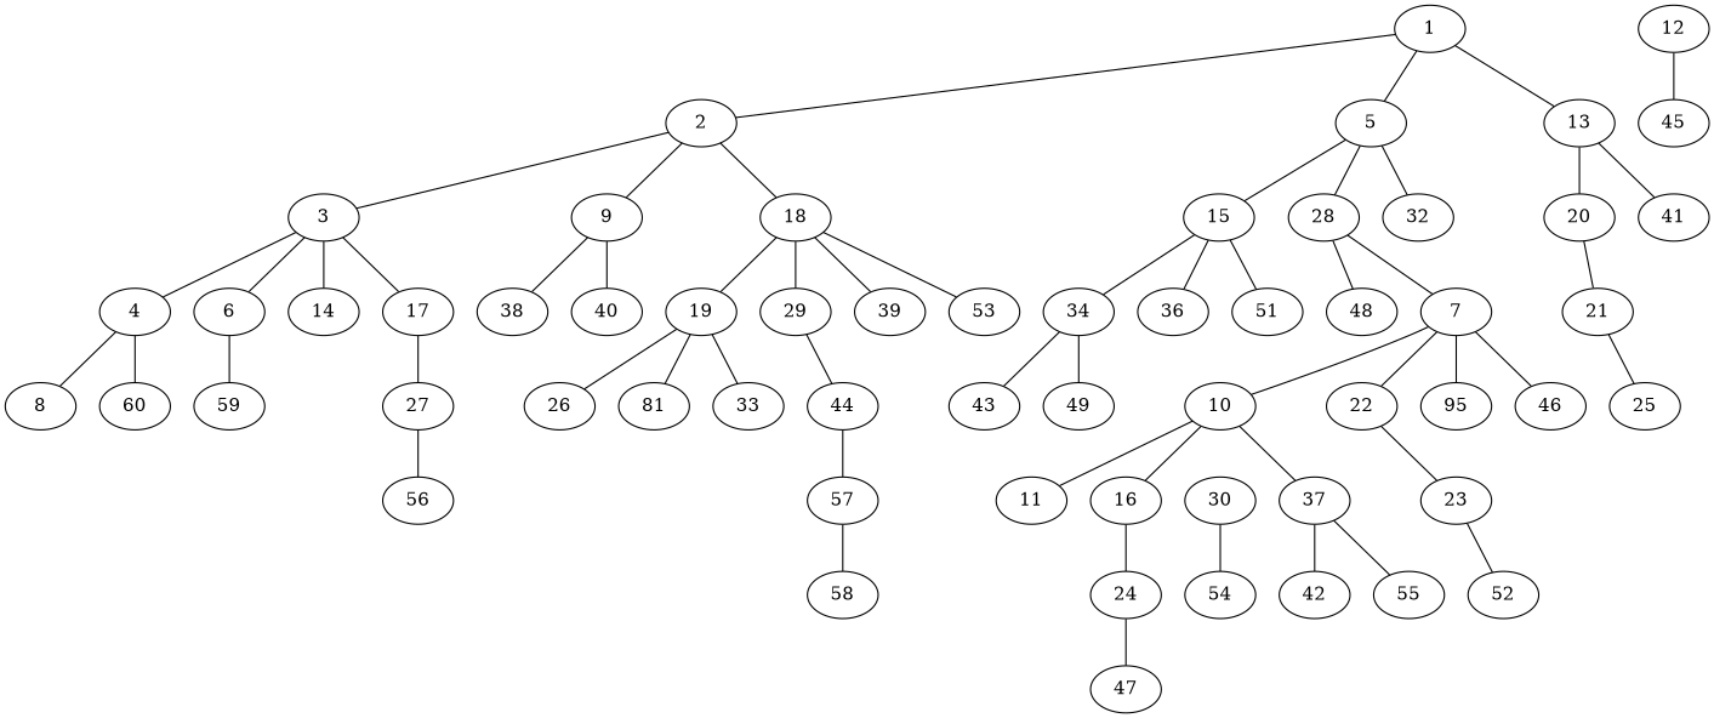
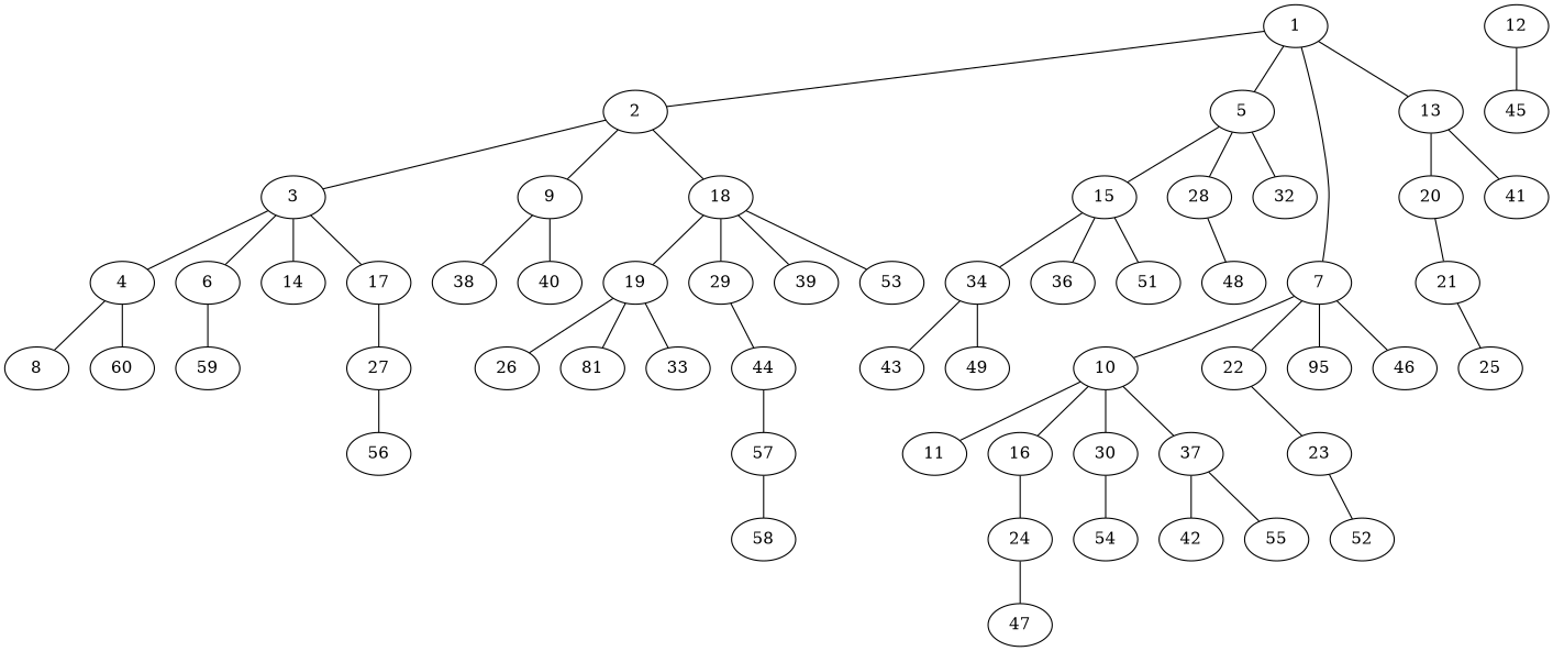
  graph {
    1
    2
    5
    7
    13
    3
    9
    18
    15
    28
    32
    10
    22
    n14 [label=95]
    46
    20
    41
    4
    6
    14
    17
    38
    40
    12
    45
    19
    29
    39
    53
    34
    36
    51
    48
    11
    16
    30
    37
    23
    21
    8
    60
    59
    27
    26
    n45 [label=81]
    33
    44
    56
    43
    49
    24
    54
    42
    55
    52
    47
    25
    57
    58
    1 -- 2
    1 -- 5
-   28 -- 7
+   1 -- 7
    1 -- 13
    2 -- 3
    2 -- 9
    2 -- 18
    5 -- 15
    5 -- 28
    5 -- 32
    7 -- 10
    7 -- 22
    7 -- n14
    7 -- 46
    13 -- 20
    13 -- 41
    3 -- 4
    3 -- 6
    3 -- 14
    3 -- 17
    9 -- 38
    9 -- 40
    18 -- 19
    18 -- 29
    18 -- 39
    18 -- 53
    15 -- 34
    15 -- 36
    15 -- 51
    28 -- 48
    10 -- 11
    10 -- 16
+   10 -- 30
    10 -- 37
    22 -- 23
    20 -- 21
    4 -- 8
    4 -- 60
    6 -- 59
    17 -- 27
    12 -- 45
    19 -- 26
    19 -- n45
    19 -- 33
    29 -- 44
    34 -- 43
    34 -- 49
    16 -- 24
    30 -- 54
    37 -- 42
    37 -- 55
    23 -- 52
    21 -- 25
    27 -- 56
    44 -- 57
    24 -- 47
    57 -- 58
  }
